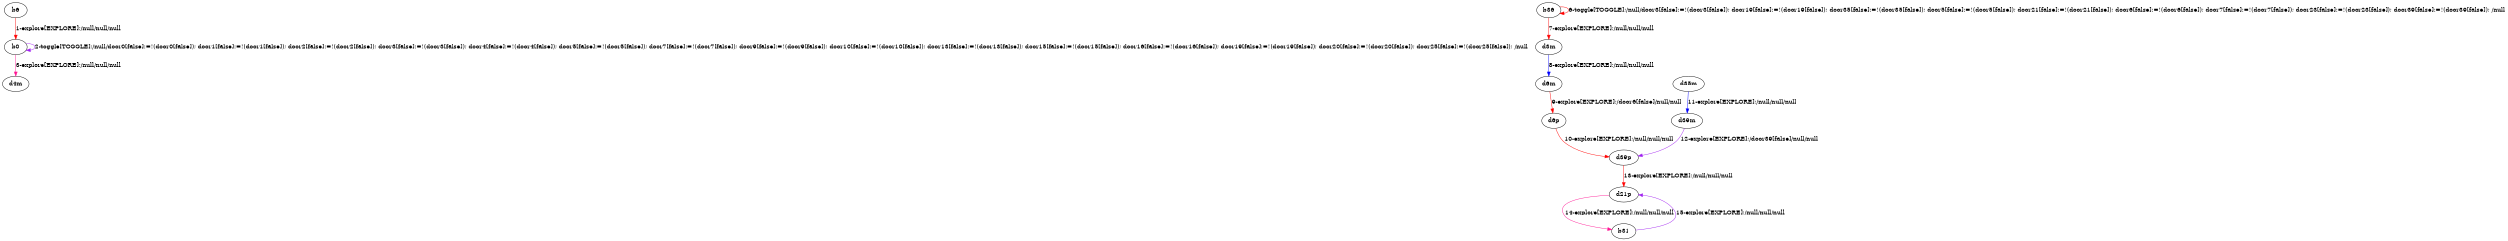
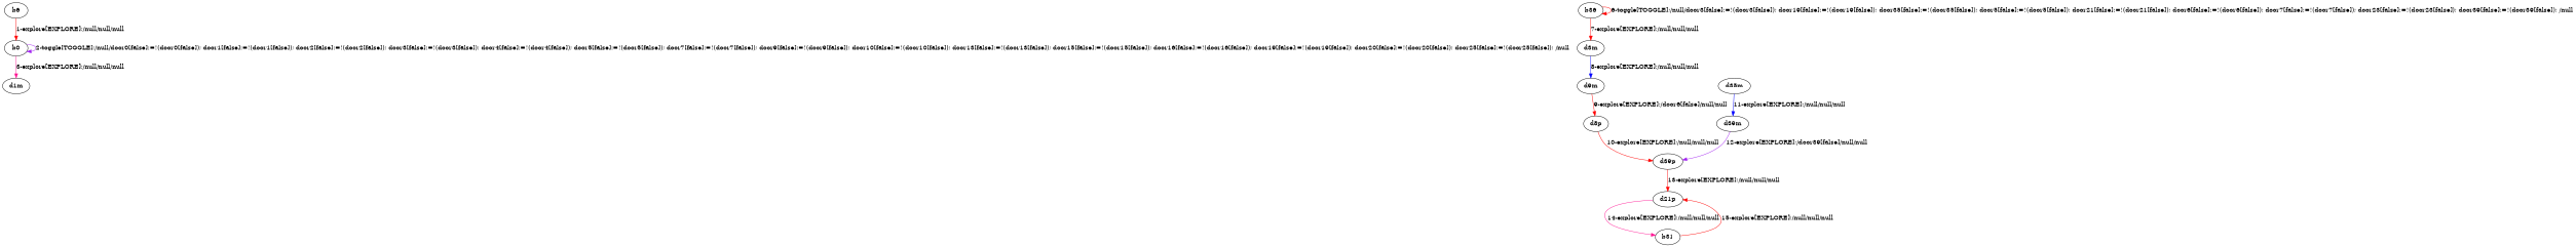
  digraph {
    edge [color=red]
    n1 [label=b6]
    b0
-   d1m [label=d4m]
+   d1m
    b36
    d3m
-   d6m
-   d6p
+   d6m [label=d9m]
+   d6p [label=d8p]
    d39p
    d35m
    d39m
    n11 [label=d21p]
    n12 [label=b31]
    n1 -> b0 [label="1-explore[EXPLORE];/null/null/null"]
    b0 -> b0 [color=purple label="2-toggle[TOGGLE];/null/door0[false]:=!(door0[false]); door1[false]:=!(door1[false]); door2[false]:=!(door2[false]); door3[false]:=!(door3[false]); door4[false]:=!(door4[false]); door5[false]:=!(door5[false]); door7[false]:=!(door7[false]); door9[false]:=!(door9[false]); door10[false]:=!(door10[false]); door13[false]:=!(door13[false]); door15[false]:=!(door15[false]); door16[false]:=!(door16[false]); door19[false]:=!(door19[false]); door20[false]:=!(door20[false]); door25[false]:=!(door25[false]); /null"]
    b0 -> d1m [color=deeppink label="3-explore[EXPLORE];/null/null/null"]
    b36 -> b36 [label="6-toggle[TOGGLE];/null/door3[false]:=!(door3[false]); door19[false]:=!(door19[false]); door35[false]:=!(door35[false]); door5[false]:=!(door5[false]); door21[false]:=!(door21[false]); door6[false]:=!(door6[false]); door7[false]:=!(door7[false]); door23[false]:=!(door23[false]); door39[false]:=!(door39[false]); /null"]
    b36 -> d3m [label="7-explore[EXPLORE];/null/null/null"]
    d3m -> d6m [color=blue label="8-explore[EXPLORE];/null/null/null"]
    d6m -> d6p [label="9-explore[EXPLORE];/door6[false]/null/null"]
    d6p -> d39p [label="10-explore[EXPLORE];/null/null/null"]
    d39p -> n11 [label="13-explore[EXPLORE];/null/null/null"]
    d35m -> d39m [color=blue label="11-explore[EXPLORE];/null/null/null"]
    d39m -> d39p [color=purple label="12-explore[EXPLORE];/door39[false]/null/null"]
    n11 -> n12 [color=deeppink label="14-explore[EXPLORE];/null/null/null"]
-   n12 -> n11 [color=purple label="15-explore[EXPLORE];/null/null/null"]
+   n12 -> n11 [label="15-explore[EXPLORE];/null/null/null"]
  }
